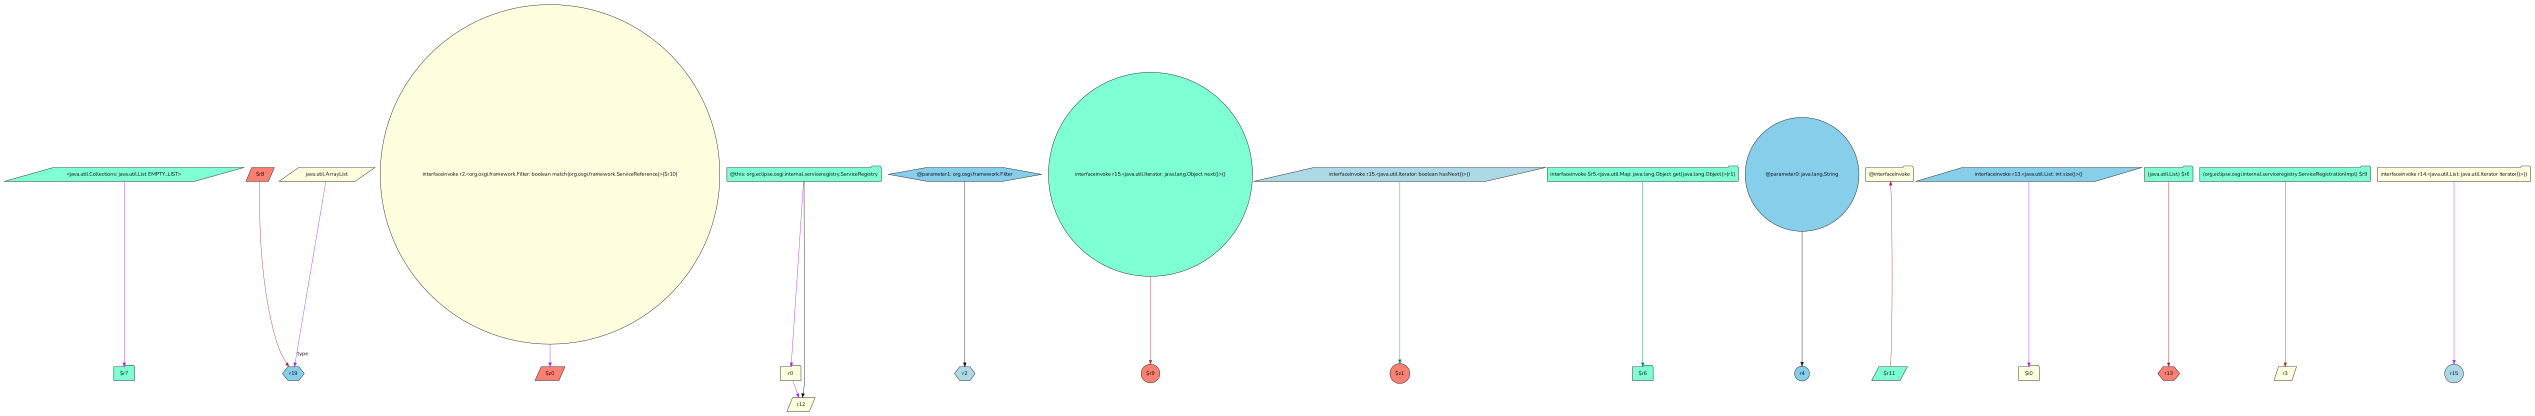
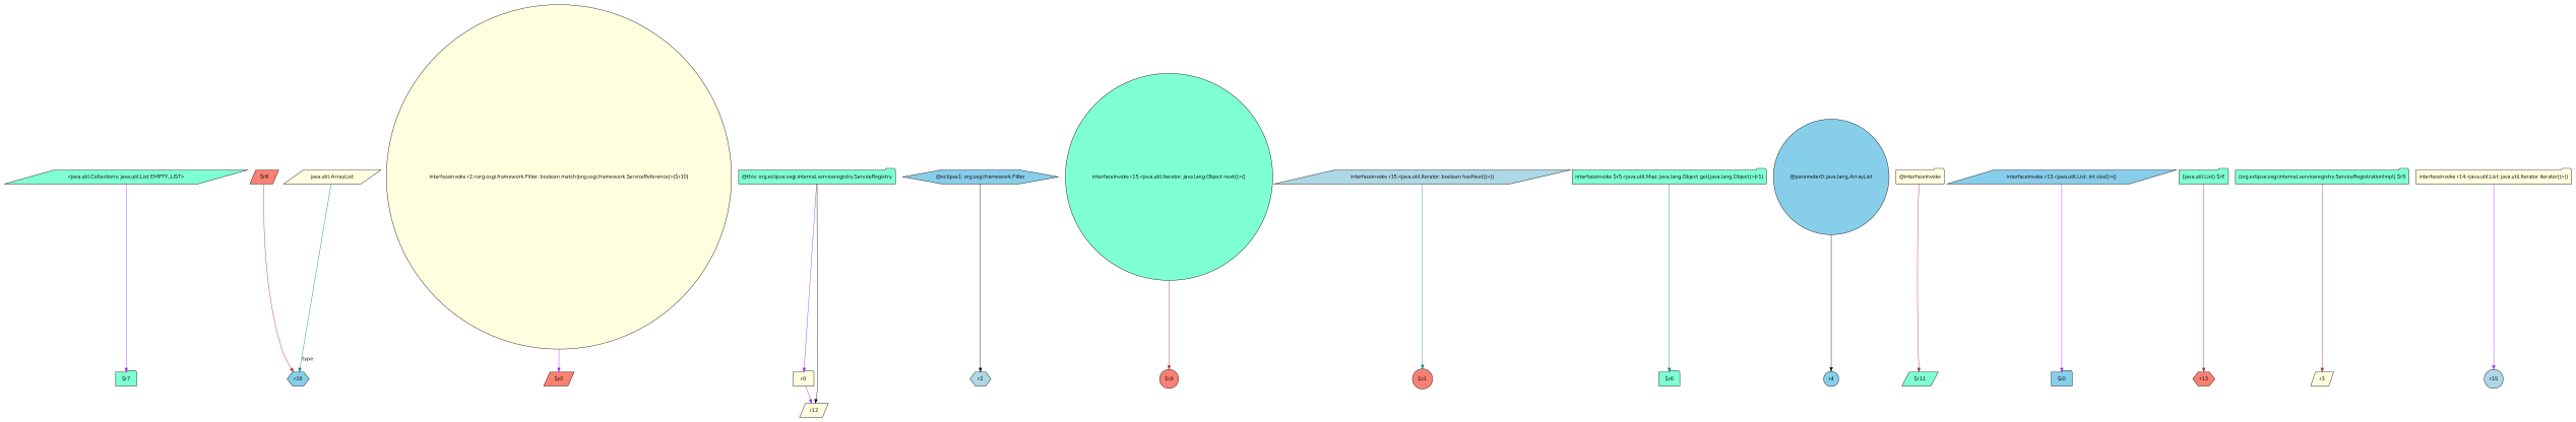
  digraph {
    fontname=Nunito
    node [fillcolor=aquamarine fontname=Nunito shape=folder style=filled]
    edge [color=purple fontname=Nunito]
    n1 [label="<java.util.Collections: java.util.List EMPTY_LIST>" shape=parallelogram]
    n2 [label="$r7"]
    n3 [fillcolor=salmon label="$r8" shape=parallelogram]
    n4 [fillcolor=skyblue label=r19 shape=hexagon]
    n5 [fillcolor=lightyellow label="interfaceinvoke r2.<org.osgi.framework.Filter: boolean match(org.osgi.framework.ServiceReference)>($r10)" shape=circle]
    n6 [fillcolor=salmon label="$z0" shape=parallelogram]
    n7 [label="@this: org.eclipse.osgi.internal.serviceregistry.ServiceRegistry"]
    n8 [fillcolor=lightyellow label=r0]
    n9 [fillcolor=lightyellow label=r12 shape=parallelogram]
-   n10 [fillcolor=skyblue label="@parameter1: org.osgi.framework.Filter" shape=hexagon]
+   n10 [fillcolor=skyblue label="@eclipse1: org.osgi.framework.Filter" shape=hexagon]
    n11 [fillcolor=lightblue label=r2 shape=hexagon]
    n12 [label="interfaceinvoke r15.<java.util.Iterator: java.lang.Object next()>()" shape=circle]
    n13 [fillcolor=salmon label="$r9" shape=circle]
    n14 [fillcolor=lightyellow label="java.util.ArrayList" shape=parallelogram]
    n15 [fillcolor=lightblue label="interfaceinvoke r15.<java.util.Iterator: boolean hasNext()>()" shape=parallelogram]
    n16 [fillcolor=salmon label="$z1" shape=circle]
    n17 [label="interfaceinvoke $r5.<java.util.Map: java.lang.Object get(java.lang.Object)>(r1)"]
    n18 [label="$r6"]
-   n19 [fillcolor=skyblue label="@parameter0: java.lang.String" shape=circle]
+   n19 [fillcolor=skyblue label="@parameter0: java.lang.ArrayList" shape=circle]
    n20 [fillcolor=skyblue label=r4 shape=circle]
    n21 [fillcolor=lightyellow label="@interfaceinvoke"]
    n22 [label="$r11" shape=parallelogram]
    n23 [fillcolor=skyblue label="interfaceinvoke r13.<java.util.List: int size()>()" shape=parallelogram]
-   n24 [fillcolor=lightyellow label="$i0"]
+   n24 [fillcolor=skyblue label="$i0"]
    n25 [label="(java.util.List) $r6"]
    n26 [fillcolor=salmon label=r13 shape=hexagon]
    n27 [label="(org.eclipse.osgi.internal.serviceregistry.ServiceRegistrationImpl) $r9"]
    n28 [fillcolor=lightyellow label=r3 shape=parallelogram]
    n29 [fillcolor=lightyellow label="interfaceinvoke r14.<java.util.List: java.util.Iterator iterator()>()"]
    n30 [fillcolor=lightblue label=r15 shape=circle]
    n1 -> n2
    n3 -> n4 [color=brown]
    n5 -> n6
    n7 -> n8
    n7 -> n9 [color=black]
    n8 -> n9
    n10 -> n11 [color=black]
    n12 -> n13 [color=brown]
-   n14 -> n4 [label=type]
+   n14 -> n4 [color=teal label=type]
    n15 -> n16 [color=teal]
    n17 -> n18 [color=teal]
    n19 -> n20 [color=black]
-   n22 -> n21 [color=brown]
+   n21 -> n22 [color=brown]
    n23 -> n24
    n25 -> n26 [color=brown]
    n27 -> n28 [color=brown]
    n29 -> n30
  }
